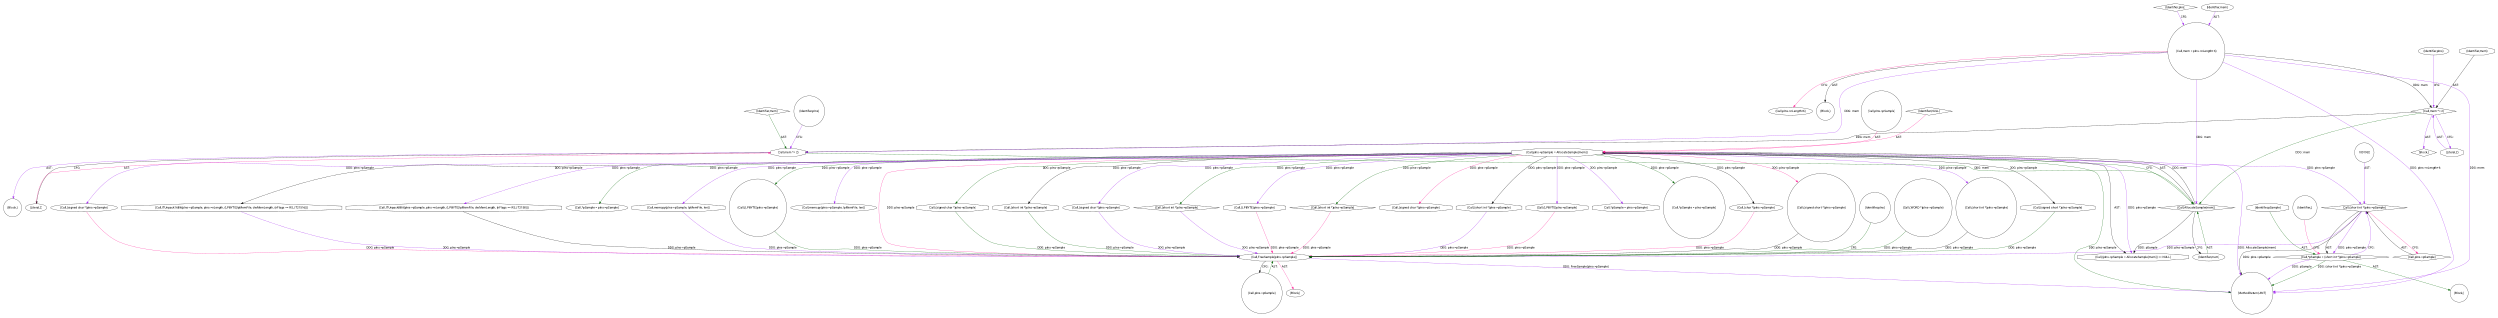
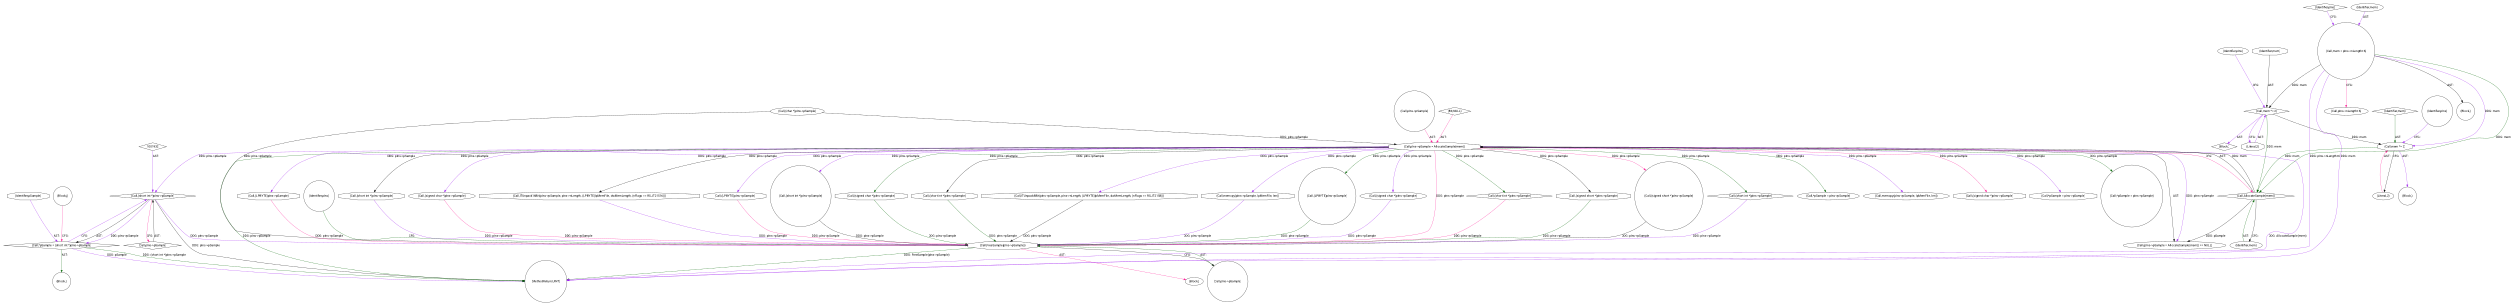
  digraph {
    fontname=Roboto
    node [fontname=Roboto shape=octagon]
    edge [color=purple fontname=Roboto]
    n1 [label="(Call,(short int *)pIns->pSample)" shape=diamond]
    n2 [label="(Call,*pSample = (short int *)pIns->pSample)" shape=diamond]
    n3 [label="(Call,FreeSample(pIns->pSample))"]
    n4 [label="(MethodReturn,UINT)" shape=circle]
    n5 [label="(Call,pIns->pSample)" shape=diamond]
    n6 [label="(Block,)" shape=circle]
    n7 [label="(Block,)" shape=ellipse]
    n8 [label="(Call,pIns->pSample)" shape=circle]
    n9 [label="(Call,pIns->pSample = AllocateSample(mem))"]
    n10 [label="(Call,AllocateSample(mem))" shape=diamond]
    n11 [label="(Call,(char *)pIns->pSample)" shape=ellipse]
    n12 [label="(Call,(signed short *)pIns->pSample)" shape=circle]
    n13 [label="(Call,(short int *)pIns->pSample)" shape=diamond]
    n14 [label="(Call,*pSample = pIns->pSample)" shape=ellipse]
    n15 [label="(Call,(LPBYTE)pIns->pSample)"]
    n16 [label="(Call,(short int *)pIns->pSample)"]
    n17 [label="(Call,memcpy(pIns->pSample, lpMemFile, len))" shape=ellipse]
    n18 [label="(Call,(LPBYTE)pIns->pSample)"]
    n19 [label="(Call,(short int *)pIns->pSample)" shape=circle]
    n20 [label="(Call,(signed char *)pIns->pSample)"]
    n21 [label="(Call,(short int *)pIns->pSample)"]
    n22 [label="(Call,(signed char *)pIns->pSample)" shape=ellipse]
-   n23 [label="(Call,(pIns->pSample = AllocateSample(mem)) == NULL)"]
+   n23 [label="(Call,(pIns->pSample = AllocateSample(mem)) == NULL)" shape=ellipse]
    n24 [label="(Call,(signed char *)pIns->pSample)"]
    n25 [label="(Call,(short int *)pIns->pSample)" shape=diamond]
    n26 [label="(Call,*pSample = pIns->pSample)"]
    n27 [label="(Call,*pSample = pIns->pSample)" shape=circle]
    n28 [label="(Call,(signed short *)pIns->pSample)"]
    n29 [label="(Call,(signed char *)pIns->pSample)" shape=ellipse]
    n30 [label="(Call,ITUnpack16Bit(pIns->pSample, pIns->nLength, (LPBYTE)lpMemFile, dwMemLength, (nFlags == RS_IT21516)))"]
    n31 [label="(Call,ITUnpack8Bit(pIns->pSample, pIns->nLength, (LPBYTE)lpMemFile, dwMemLength, (nFlags == RS_IT2158)))"]
    n32 [label="(Call,memcpy(pIns->pSample, lpMemFile, len))"]
    n33 [label="(Call,(LPBYTE)pIns->pSample)" shape=circle]
    n34 [label="(Identifier,mem)" shape=ellipse]
    n35 [label="(Call,mem *= 2)" shape=diamond]
    n36 [label="(Call,mem *= 2)"]
    n37 [label="(Literal,2)"]
    n38 [label="(Block,)" shape=diamond]
    n39 [label="(Block,)" shape=circle]
    n40 [label="(Literal,2)" shape=ellipse]
    n41 [label="(Call,mem = pIns->nLength+6)" shape=circle]
    n42 [label="(Call,pIns->nLength+6)" shape=ellipse]
    n43 [label="(Block,)" shape=circle]
    n44 [label="(Identifier,pIns)" shape=ellipse]
    n45 [label="(Identifier,mem)"]
    n46 [label="(Identifier,pIns)" shape=circle]
    n47 [label="(Call,pIns->pSample)" shape=circle]
    n48 [label="(Identifier,mem)" shape=diamond]
-   n49 [label="(Call,(WORD *)pIns->pSample)" shape=circle]
    n50 [label="(Identifier,pIns)" shape=diamond]
    n51 [label="(Identifier,pIns)" shape=circle]
    n52 [label="(Identifier,pSample)"]
-   n53 [label="(Identifier,NULL)" shape=diamond]
-   n54 [label="(Identifier,j)" shape=circle]
+   n53 [label="(Bit,NULL)" shape=diamond]
+   n54 [label="(Block,j)" shape=circle]
    n55 [label="(Identifier,mem)" shape=ellipse]
-   1001932 [shape=circle]
+   1001932 [shape=diamond]
    n1 -> n2 [color=black label="AST: "]
    n1 -> n2 [label="DDG: pIns->pSample"]
    n1 -> n3 [label="DDG: pIns->pSample"]
    n1 -> n4 [color=black label="DDG: pIns->pSample"]
    n1 -> n5 [color=deeppink label="CFG: "]
    n2 -> n1 [label="CFG: "]
    n2 -> n4 [label="DDG: pSample"]
    n2 -> n4 [color=darkgreen label="DDG: (short int *)pIns->pSample"]
    n2 -> n6 [color=darkgreen label="AST: "]
-   n3 -> n4 [label="DDG: FreeSample(pIns->pSample)"]
+   n3 -> n4 [color=darkgreen label="DDG: FreeSample(pIns->pSample)"]
    n3 -> n7 [color=deeppink label="AST: "]
    n3 -> n8 [color=black label="CFG: "]
    n5 -> n1 [color=black label="AST: "]
    n8 -> n3 [color=darkgreen label="AST: "]
    n9 -> n1 [label="DDG: pIns->pSample"]
    n9 -> n3 [color=deeppink label="DDG: pIns->pSample"]
    n9 -> n4 [label="DDG: AllocateSample(mem)"]
    n9 -> n4 [color=darkgreen label="DDG: pIns->pSample"]
-   n9 -> n10 [color=darkgreen label="CFG: "]
-   n9 -> n11 [color=black label="DDG: pIns->pSample"]
+   n9 -> n10 [color=deeppink label="CFG: "]
+   n11 -> n9 [color=black label="DDG: pIns->pSample"]
    n9 -> n12 [color=deeppink label="DDG: pIns->pSample"]
    n9 -> n13 [color=darkgreen label="DDG: pIns->pSample"]
    n9 -> n14 [color=darkgreen label="DDG: pIns->pSample"]
    n9 -> n15 [label="DDG: pIns->pSample"]
    n9 -> n16 [color=black label="DDG: pIns->pSample"]
    n9 -> n17 [label="DDG: pIns->pSample"]
    n9 -> n18 [label="DDG: pIns->pSample"]
    n9 -> n19 [label="DDG: pIns->pSample"]
    n9 -> n20 [color=darkgreen label="DDG: pIns->pSample"]
    n9 -> n21 [color=black label="DDG: pIns->pSample"]
    n9 -> n22 [label="DDG: pIns->pSample"]
    n9 -> n23 [color=black label="AST: "]
    n9 -> n23 [label="DDG: pIns->pSample"]
    n9 -> n24 [color=deeppink label="DDG: pIns->pSample"]
    n9 -> n25 [color=darkgreen label="DDG: pIns->pSample"]
    n9 -> n26 [label="DDG: pIns->pSample"]
    n9 -> n27 [color=darkgreen label="DDG: pIns->pSample"]
    n9 -> n28 [color=black label="DDG: pIns->pSample"]
    n9 -> n29 [label="DDG: pIns->pSample"]
    n9 -> n30 [color=black label="DDG: pIns->pSample"]
    n9 -> n31 [label="DDG: pIns->pSample"]
    n9 -> n32 [label="DDG: pIns->pSample"]
    n9 -> n33 [color=darkgreen label="DDG: pIns->pSample"]
    n10 -> n9 [color=black label="AST: "]
    n10 -> n9 [color=black label="DDG: mem"]
    n10 -> n23 [color=black label="DDG: pSample"]
    n10 -> n34 [color=black label="CFG: "]
-   n11 -> n3 [color=deeppink label="DDG: pIns->pSample"]
+   n11 -> n3 [color=black label="DDG: pIns->pSample"]
    n12 -> n3 [color=black label="DDG: pIns->pSample"]
    n13 -> n3 [label="DDG: pIns->pSample"]
    n15 -> n3 [color=deeppink label="DDG: pIns->pSample"]
    n16 -> n3 [label="DDG: pIns->pSample"]
    n18 -> n3 [color=deeppink label="DDG: pIns->pSample"]
    n19 -> n3 [color=black label="DDG: pIns->pSample"]
    n20 -> n3 [color=darkgreen label="DDG: pIns->pSample"]
    n21 -> n3 [color=darkgreen label="DDG: pIns->pSample"]
    n22 -> n3 [label="DDG: pIns->pSample"]
    n25 -> n3 [color=deeppink label="DDG: pIns->pSample"]
    n28 -> n3 [color=darkgreen label="DDG: pIns->pSample"]
    n29 -> n3 [color=deeppink label="DDG: pIns->pSample"]
    n30 -> n3 [label="DDG: pIns->pSample"]
    n31 -> n3 [color=black label="DDG: pIns->pSample"]
    n32 -> n3 [label="DDG: pIns->pSample"]
    n33 -> n3 [color=darkgreen label="DDG: pIns->pSample"]
    n34 -> n10 [color=darkgreen label="AST: "]
    n35 -> n10 [color=darkgreen label="DDG: mem"]
    n35 -> n36 [color=black label="DDG: mem"]
    n35 -> n37 [label="CFG: "]
    n35 -> n38 [label="AST: "]
    n36 -> n10 [color=darkgreen label="DDG: mem"]
    n36 -> n39 [label="AST: "]
    n36 -> n40 [color=black label="CFG: "]
    n37 -> n35 [label="AST: "]
    n40 -> n36 [color=deeppink label="AST: "]
    n41 -> n4 [label="DDG: pIns->nLength+6"]
    n41 -> n4 [label="DDG: mem"]
-   n41 -> n10 [label="DDG: mem"]
+   n41 -> n10 [color=darkgreen label="DDG: mem"]
    n41 -> n35 [color=black label="DDG: mem"]
    n41 -> n36 [label="DDG: mem"]
    n41 -> n42 [color=deeppink label="CFG: "]
    n41 -> n43 [color=black label="AST: "]
    n44 -> n35 [label="CFG: "]
    n45 -> n35 [color=black label="AST: "]
    n46 -> n3 [color=darkgreen label="CFG: "]
    n47 -> n9 [color=deeppink label="AST: "]
    n48 -> n36 [color=darkgreen label="AST: "]
-   n49 -> n3 [color=darkgreen label="DDG: pIns->pSample"]
    n50 -> n41 [label="CFG: "]
    n51 -> n36 [label="CFG: "]
-   n52 -> n2 [color=darkgreen label="AST: "]
+   n52 -> n2 [label="AST: "]
    n53 -> n9 [color=deeppink label="AST: "]
    n54 -> n2 [color=deeppink label="CFG: "]
    n55 -> n41 [label="AST: "]
    1001932 -> n1 [label="AST: "]
  }
